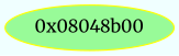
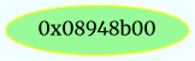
  digraph {
    bgcolor=azure
    fontname=Merriweather
    fontsize=8
    splines=ortho
-   n1 [color=yellow fillcolor=palegreen fontname=Merriweather label="0x08048b00" style=filled]
+   n1 [color=yellow fillcolor=palegreen fontname=Merriweather label="0x08948b00" style=filled]
  }
